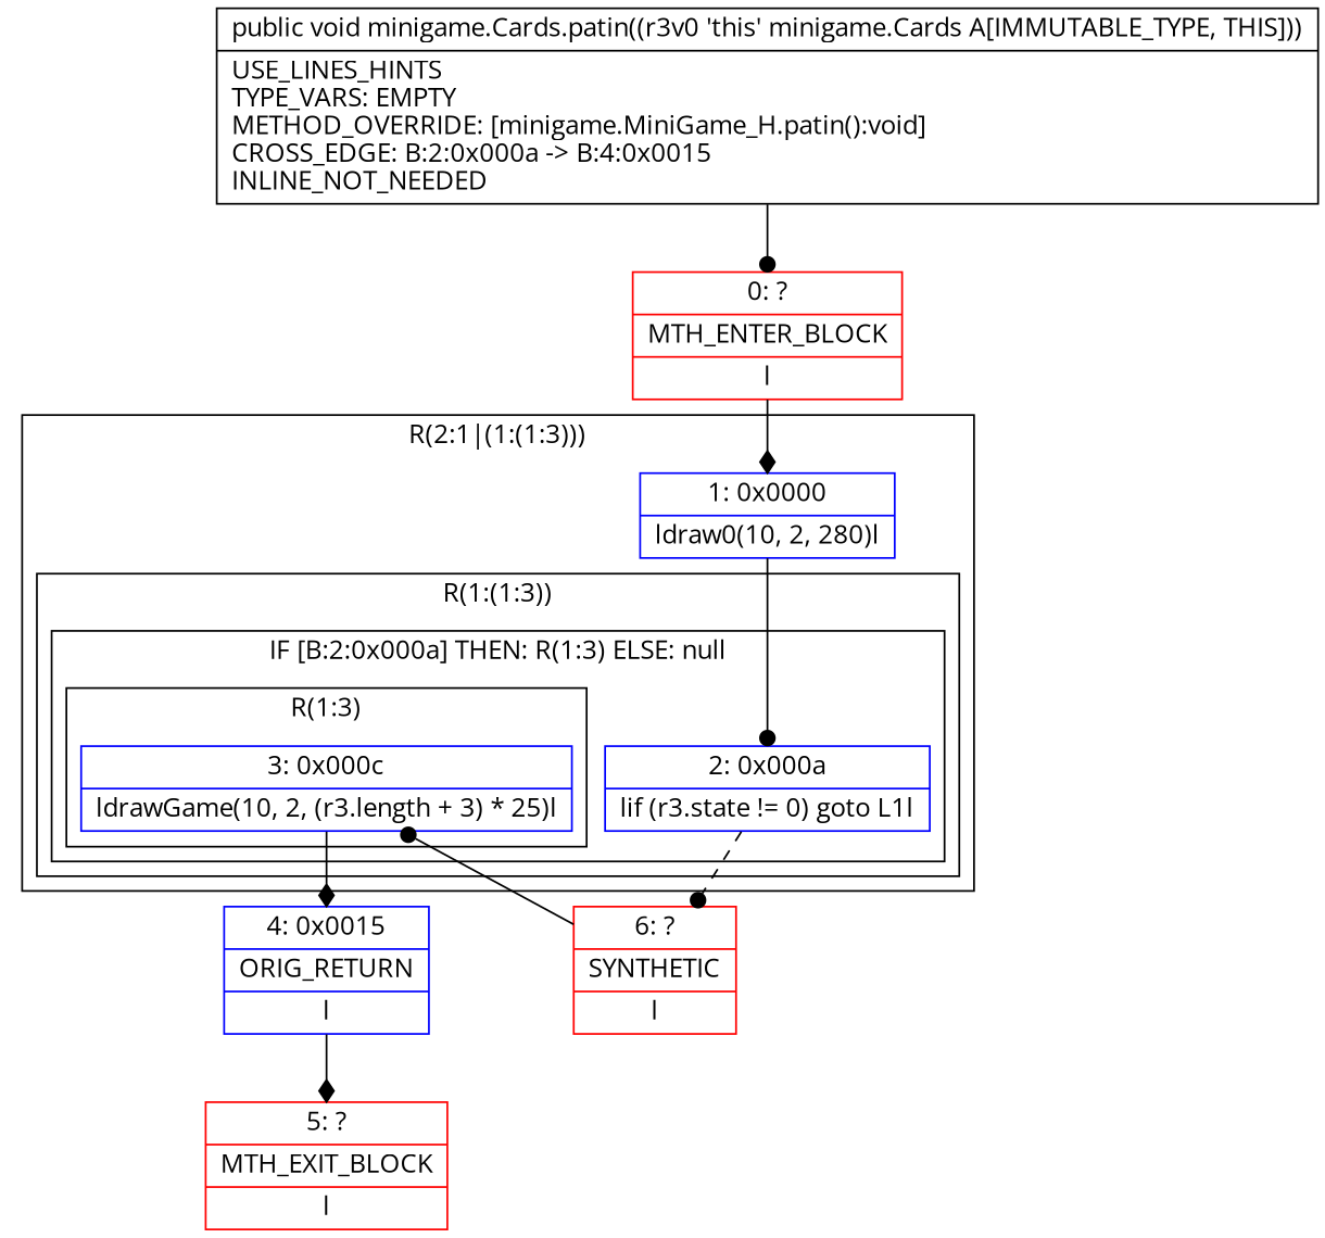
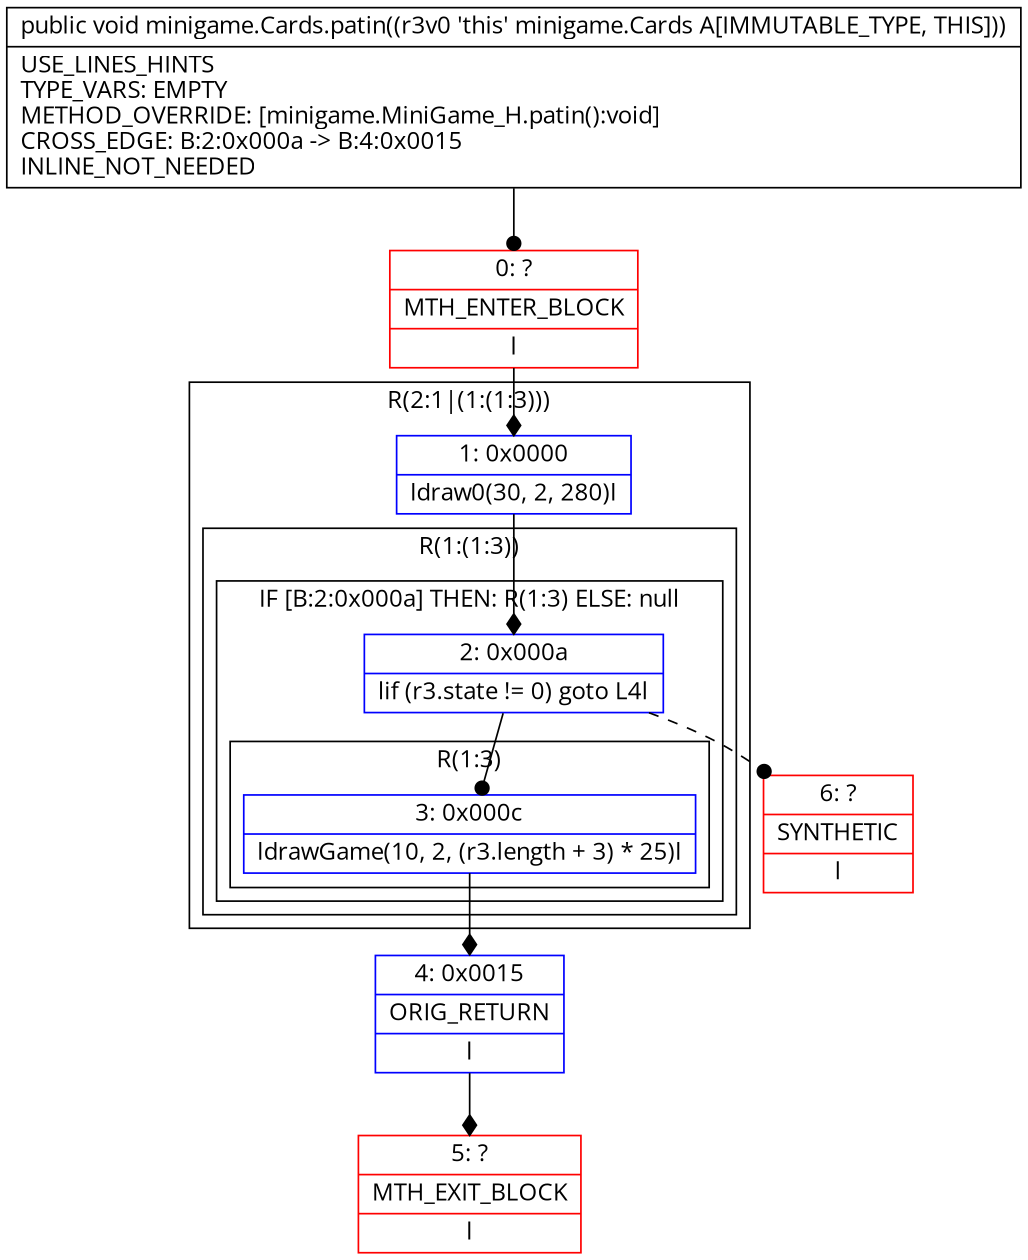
  digraph {
    fontname="Open Sans"
    node [color=blue fontname="Open Sans" shape=record]
    edge [arrowhead=dot fontname="Open Sans"]
    n1 [label="{3\:\ 0x000c|ldrawGame(10, 2, (r3.length + 3) * 25)l}"]
-   n2 [label="{2\:\ 0x000a|lif (r3.state != 0) goto L1l}"]
-   n3 [label="{1\:\ 0x0000|ldraw0(10, 2, 280)l}"]
+   n2 [label="{2\:\ 0x000a|lif (r3.state != 0) goto L4l}"]
+   n3 [label="{1\:\ 0x0000|ldraw0(30, 2, 280)l}"]
    n4 [label="{4\:\ 0x0015|ORIG_RETURN\l|l}"]
    n5 [color=red label="{6\:\ ?|SYNTHETIC\l|l}"]
    n6 [color=red label="{5\:\ ?|MTH_EXIT_BLOCK\l|l}"]
    n7 [color=red label="{0\:\ ?|MTH_ENTER_BLOCK\l|l}"]
    n8 [label="{public void minigame.Cards.patin((r3v0 'this' minigame.Cards A[IMMUTABLE_TYPE, THIS]))  | USE_LINES_HINTS\lTYPE_VARS: EMPTY\lMETHOD_OVERRIDE: [minigame.MiniGame_H.patin():void]\lCROSS_EDGE: B:2:0x000a \-\> B:4:0x0015\lINLINE_NOT_NEEDED\l}" color=""]
    subgraph cluster_1 {
      label="R(2:1|(1:(1:3)))"
      n3
      subgraph cluster_2 {
        label="R(1:(1:3))"
        subgraph cluster_3 {
          label="IF [B:2:0x000a] THEN: R(1:3) ELSE: null"
          n2
          subgraph cluster_4 {
            label="R(1:3)"
            n1
          }
        }
      }
    }
    n1 -> n4 [arrowhead=diamond]
-   n5 -> n1
+   n2 -> n1
    n2 -> n5 [style=dashed]
-   n3 -> n2
+   n3 -> n2 [arrowhead=diamond]
    n4 -> n6 [arrowhead=diamond]
    n7 -> n3 [arrowhead=diamond]
    n8 -> n7
  }
